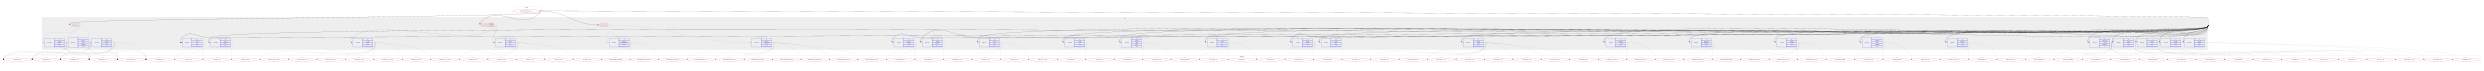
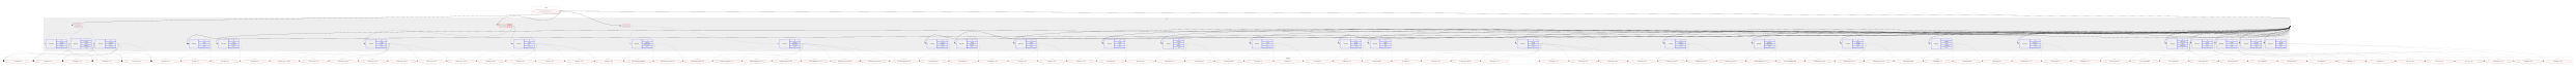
  digraph {
    compound=true
    concentrate=true
    fontname="Liberation Sans"
    fontsize=10
    newrank=true
    rankdir=TB
    ranksep=1.5
    node [color=red fontname="Liberation Sans" fontsize=10]
    edge [arrowhead=vee fontname="Liberation Sans" headport=w style=dotted tailport=e weight=100]
    n1 [label="media-video/dcpomatic-2.11.7" width=4]
    n2 [color=blue label=<<TABLE BORDER="0" CELLBORDER="1" CELLSPACING="0" CELLPADDING="4" WIDTH="220"><TR><TD ROWSPAN="6" CELLPADDING="30">pack_dep</TD></TR><TR><TD WIDTH="110">no</TD></TR><TR><TD>dev-lang</TD></TR><TR><TD>python</TD></TR><TR><TD>none</TD></TR><TR><TD></TD></TR></TABLE>> shape=none]
    n3 [color=blue label=<<TABLE BORDER="0" CELLBORDER="1" CELLSPACING="0" CELLPADDING="4" WIDTH="220"><TR><TD ROWSPAN="6" CELLPADDING="30">pack_dep</TD></TR><TR><TD WIDTH="110">no</TD></TR><TR><TD>dev-lang</TD></TR><TR><TD>python</TD></TR><TR><TD>none</TD></TR><TR><TD></TD></TR></TABLE>> shape=none]
    n4 [color=blue label=<<TABLE BORDER="0" CELLBORDER="1" CELLSPACING="0" CELLPADDING="4" WIDTH="220"><TR><TD ROWSPAN="6" CELLPADDING="30">pack_dep</TD></TR><TR><TD WIDTH="110">no</TD></TR><TR><TD>dev-lang</TD></TR><TR><TD>python</TD></TR><TR><TD>greaterequal</TD></TR><TR><TD>2.7.5-r2</TD></TR></TABLE>> shape=none]
    n5 [label=<<TABLE BORDER="0" CELLBORDER="1" CELLSPACING="0" CELLPADDING="4"><TR><TD CELLPADDING="10">any_of_group</TD></TR></TABLE>> shape=none]
    n6 [color=blue label=<<TABLE BORDER="0" CELLBORDER="1" CELLSPACING="0" CELLPADDING="4" WIDTH="220"><TR><TD ROWSPAN="6" CELLPADDING="30">pack_dep</TD></TR><TR><TD WIDTH="110">no</TD></TR><TR><TD>dev-util</TD></TR><TR><TD>waf</TD></TR><TR><TD>none</TD></TR><TR><TD></TD></TR></TABLE>> shape=none]
    n7 [color=blue label=<<TABLE BORDER="0" CELLBORDER="1" CELLSPACING="0" CELLPADDING="4" WIDTH="220"><TR><TD ROWSPAN="6" CELLPADDING="30">pack_dep</TD></TR><TR><TD WIDTH="110">no</TD></TR><TR><TD>virtual</TD></TR><TR><TD>pkgconfig</TD></TR><TR><TD>none</TD></TR><TR><TD></TD></TR></TABLE>> shape=none]
    n8 [color=blue label=<<TABLE BORDER="0" CELLBORDER="1" CELLSPACING="0" CELLPADDING="4" WIDTH="220"><TR><TD ROWSPAN="6" CELLPADDING="30">pack_dep</TD></TR><TR><TD WIDTH="110">no</TD></TR><TR><TD>media-gfx</TD></TR><TR><TD>graphicsmagick</TD></TR><TR><TD>none</TD></TR><TR><TD></TD></TR></TABLE>> shape=none]
    n9 [color=blue label=<<TABLE BORDER="0" CELLBORDER="1" CELLSPACING="0" CELLPADDING="4" WIDTH="220"><TR><TD ROWSPAN="6" CELLPADDING="30">pack_dep</TD></TR><TR><TD WIDTH="110">no</TD></TR><TR><TD>media-gfx</TD></TR><TR><TD>imagemagick</TD></TR><TR><TD>none</TD></TR><TR><TD></TD></TR></TABLE>> shape=none]
    n10 [label=<<TABLE BORDER="0" CELLBORDER="1" CELLSPACING="0" CELLPADDING="4"><TR><TD CELLPADDING="10">any_of_group</TD></TR></TABLE>> shape=none]
    n11 [color=blue label=<<TABLE BORDER="0" CELLBORDER="1" CELLSPACING="0" CELLPADDING="4" WIDTH="220"><TR><TD ROWSPAN="6" CELLPADDING="30">pack_dep</TD></TR><TR><TD WIDTH="110">no</TD></TR><TR><TD>x11-libs</TD></TR><TR><TD>wxGTK</TD></TR><TR><TD>none</TD></TR><TR><TD></TD></TR></TABLE>> shape=none]
    n12 [color=blue label=<<TABLE BORDER="0" CELLBORDER="1" CELLSPACING="0" CELLPADDING="4" WIDTH="220"><TR><TD ROWSPAN="6" CELLPADDING="30">pack_dep</TD></TR><TR><TD WIDTH="110">no</TD></TR><TR><TD>x11-libs</TD></TR><TR><TD>gtk+</TD></TR><TR><TD>none</TD></TR><TR><TD></TD></TR></TABLE>> shape=none]
    n13 [label=<<TABLE BORDER="0" CELLBORDER="1" CELLSPACING="0" CELLPADDING="4"><TR><TD ROWSPAN="3" CELLPADDING="10">use_conditional</TD></TR><TR><TD>libxmlpp</TD></TR><TR><TD>gtk</TD></TR></TABLE>> shape=none]
    n14 [color=blue label=<<TABLE BORDER="0" CELLBORDER="1" CELLSPACING="0" CELLPADDING="4" WIDTH="220"><TR><TD ROWSPAN="6" CELLPADDING="30">pack_dep</TD></TR><TR><TD WIDTH="110">no</TD></TR><TR><TD>dev-cpp</TD></TR><TR><TD>cairomm</TD></TR><TR><TD>none</TD></TR><TR><TD></TD></TR></TABLE>> shape=none]
    n15 [color=blue label=<<TABLE BORDER="0" CELLBORDER="1" CELLSPACING="0" CELLPADDING="4" WIDTH="220"><TR><TD ROWSPAN="6" CELLPADDING="30">pack_dep</TD></TR><TR><TD WIDTH="110">no</TD></TR><TR><TD>dev-cpp</TD></TR><TR><TD>glibmm</TD></TR><TR><TD>none</TD></TR><TR><TD></TD></TR></TABLE>> shape=none]
    n16 [color=blue label=<<TABLE BORDER="0" CELLBORDER="1" CELLSPACING="0" CELLPADDING="4" WIDTH="220"><TR><TD ROWSPAN="6" CELLPADDING="30">pack_dep</TD></TR><TR><TD WIDTH="110">no</TD></TR><TR><TD>dev-cpp</TD></TR><TR><TD>libxmlpp</TD></TR><TR><TD>none</TD></TR><TR><TD></TD></TR></TABLE>> shape=none]
    n17 [color=blue label=<<TABLE BORDER="0" CELLBORDER="1" CELLSPACING="0" CELLPADDING="4" WIDTH="220"><TR><TD ROWSPAN="6" CELLPADDING="30">pack_dep</TD></TR><TR><TD WIDTH="110">no</TD></TR><TR><TD>dev-cpp</TD></TR><TR><TD>pangomm</TD></TR><TR><TD>none</TD></TR><TR><TD></TD></TR></TABLE>> shape=none]
    n18 [color=blue label=<<TABLE BORDER="0" CELLBORDER="1" CELLSPACING="0" CELLPADDING="4" WIDTH="220"><TR><TD ROWSPAN="6" CELLPADDING="30">pack_dep</TD></TR><TR><TD WIDTH="110">no</TD></TR><TR><TD>dev-libs</TD></TR><TR><TD>boost</TD></TR><TR><TD>none</TD></TR><TR><TD></TD></TR></TABLE>> shape=none]
    n19 [color=blue label=<<TABLE BORDER="0" CELLBORDER="1" CELLSPACING="0" CELLPADDING="4" WIDTH="220"><TR><TD ROWSPAN="6" CELLPADDING="30">pack_dep</TD></TR><TR><TD WIDTH="110">no</TD></TR><TR><TD>dev-libs</TD></TR><TR><TD>glib</TD></TR><TR><TD>none</TD></TR><TR><TD></TD></TR></TABLE>> shape=none]
    n20 [color=blue label=<<TABLE BORDER="0" CELLBORDER="1" CELLSPACING="0" CELLPADDING="4" WIDTH="220"><TR><TD ROWSPAN="6" CELLPADDING="30">pack_dep</TD></TR><TR><TD WIDTH="110">no</TD></TR><TR><TD>media-libs</TD></TR><TR><TD>libdcp</TD></TR><TR><TD>greater</TD></TR><TR><TD>1.4.4</TD></TR></TABLE>> shape=none]
    n21 [color=blue label=<<TABLE BORDER="0" CELLBORDER="1" CELLSPACING="0" CELLPADDING="4" WIDTH="220"><TR><TD ROWSPAN="6" CELLPADDING="30">pack_dep</TD></TR><TR><TD WIDTH="110">no</TD></TR><TR><TD>dev-libs</TD></TR><TR><TD>icu</TD></TR><TR><TD>none</TD></TR><TR><TD></TD></TR></TABLE>> shape=none]
    n22 [color=blue label=<<TABLE BORDER="0" CELLBORDER="1" CELLSPACING="0" CELLPADDING="4" WIDTH="220"><TR><TD ROWSPAN="6" CELLPADDING="30">pack_dep</TD></TR><TR><TD WIDTH="110">no</TD></TR><TR><TD>dev-libs</TD></TR><TR><TD>libcxml</TD></TR><TR><TD>none</TD></TR><TR><TD></TD></TR></TABLE>> shape=none]
    n23 [color=blue label=<<TABLE BORDER="0" CELLBORDER="1" CELLSPACING="0" CELLPADDING="4" WIDTH="220"><TR><TD ROWSPAN="6" CELLPADDING="30">pack_dep</TD></TR><TR><TD WIDTH="110">no</TD></TR><TR><TD>dev-libs</TD></TR><TR><TD>libzip</TD></TR><TR><TD>none</TD></TR><TR><TD></TD></TR></TABLE>> shape=none]
    n24 [color=blue label=<<TABLE BORDER="0" CELLBORDER="1" CELLSPACING="0" CELLPADDING="4" WIDTH="220"><TR><TD ROWSPAN="6" CELLPADDING="30">pack_dep</TD></TR><TR><TD WIDTH="110">no</TD></TR><TR><TD>dev-libs</TD></TR><TR><TD>openssl</TD></TR><TR><TD>none</TD></TR><TR><TD></TD></TR></TABLE>> shape=none]
    n25 [color=blue label=<<TABLE BORDER="0" CELLBORDER="1" CELLSPACING="0" CELLPADDING="4" WIDTH="220"><TR><TD ROWSPAN="6" CELLPADDING="30">pack_dep</TD></TR><TR><TD WIDTH="110">no</TD></TR><TR><TD>media-libs</TD></TR><TR><TD>fontconfig</TD></TR><TR><TD>none</TD></TR><TR><TD></TD></TR></TABLE>> shape=none]
    n26 [color=blue label=<<TABLE BORDER="0" CELLBORDER="1" CELLSPACING="0" CELLPADDING="4" WIDTH="220"><TR><TD ROWSPAN="6" CELLPADDING="30">pack_dep</TD></TR><TR><TD WIDTH="110">no</TD></TR><TR><TD>media-libs</TD></TR><TR><TD>libsamplerate</TD></TR><TR><TD>none</TD></TR><TR><TD></TD></TR></TABLE>> shape=none]
    n27 [color=blue label=<<TABLE BORDER="0" CELLBORDER="1" CELLSPACING="0" CELLPADDING="4" WIDTH="220"><TR><TD ROWSPAN="6" CELLPADDING="30">pack_dep</TD></TR><TR><TD WIDTH="110">no</TD></TR><TR><TD>media-libs</TD></TR><TR><TD>libsndfile</TD></TR><TR><TD>none</TD></TR><TR><TD></TD></TR></TABLE>> shape=none]
    n28 [color=blue label=<<TABLE BORDER="0" CELLBORDER="1" CELLSPACING="0" CELLPADDING="4" WIDTH="220"><TR><TD ROWSPAN="6" CELLPADDING="30">pack_dep</TD></TR><TR><TD WIDTH="110">no</TD></TR><TR><TD>media-libs</TD></TR><TR><TD>libsub</TD></TR><TR><TD>greaterequal</TD></TR><TR><TD>1.2.1</TD></TR></TABLE>> shape=none]
    n29 [color=blue label=<<TABLE BORDER="0" CELLBORDER="1" CELLSPACING="0" CELLPADDING="4" WIDTH="220"><TR><TD ROWSPAN="6" CELLPADDING="30">pack_dep</TD></TR><TR><TD WIDTH="110">no</TD></TR><TR><TD>media-libs</TD></TR><TR><TD>rtaudio</TD></TR><TR><TD>none</TD></TR><TR><TD></TD></TR></TABLE>> shape=none]
    n30 [color=blue label=<<TABLE BORDER="0" CELLBORDER="1" CELLSPACING="0" CELLPADDING="4" WIDTH="220"><TR><TD ROWSPAN="6" CELLPADDING="30">pack_dep</TD></TR><TR><TD WIDTH="110">no</TD></TR><TR><TD>media-video</TD></TR><TR><TD>ffmpeg</TD></TR><TR><TD>greaterequal</TD></TR><TR><TD>3</TD></TR></TABLE>> shape=none]
    n31 [color=blue label=<<TABLE BORDER="0" CELLBORDER="1" CELLSPACING="0" CELLPADDING="4" WIDTH="220"><TR><TD ROWSPAN="6" CELLPADDING="30">pack_dep</TD></TR><TR><TD WIDTH="110">no</TD></TR><TR><TD>net-libs</TD></TR><TR><TD>libssh</TD></TR><TR><TD>none</TD></TR><TR><TD></TD></TR></TABLE>> shape=none]
    n32 [color=blue label=<<TABLE BORDER="0" CELLBORDER="1" CELLSPACING="0" CELLPADDING="4" WIDTH="220"><TR><TD ROWSPAN="6" CELLPADDING="30">pack_dep</TD></TR><TR><TD WIDTH="110">no</TD></TR><TR><TD>net-misc</TD></TR><TR><TD>curl</TD></TR><TR><TD>none</TD></TR><TR><TD></TD></TR></TABLE>> shape=none]
    n33 [label="dev-lang/python-2.7.12" width=4]
    n34 [label="dev-lang/python-2.7.14" width=4]
    n35 [label="dev-lang/python-3.4.5" width=4]
    n36 [label="dev-lang/libdcp-3.4.6" width=4]
    n37 [label="dev-lang/python-3.5.4" width=4]
    n38 [label="dev-lang/python-3.6.3" width=4]
    n39 [label="dev-util/waf-1.9.14" width=4]
    n40 [label="dev-util/waf-1.9.8" width=4]
    n41 [label="virtual/pkgconfig-0-r1" width=4]
    n42 [label="media-gfx/graphicsmagick-1.3.25" width=4]
    n43 [label="media-gfx/graphicsmagick-1.3.26" width=4]
    n44 [label="media-gfx/graphicsmagick-9999" width=4]
    n45 [label="media-gfx/imagemagick-6.9.9.0" width=4]
    n46 [label="media-gfx/imagemagick-6.9.9.18" width=4]
    n47 [label="media-gfx/imagemagick-6.9.9.20" width=4]
    n48 [label="media-gfx/imagemagick-6.9.9.9" width=4]
    n49 [label="media-gfx/imagemagick-7.0.6.9" width=4]
    n50 [label="media-gfx/imagemagick-7.0.7.6" width=4]
    n51 [label="media-gfx/imagemagick-7.0.7.8" width=4]
    n52 [label="x11-libs/gtk+-2.24.31-r1" width=4]
    n53 [label="x11-libs/gtk+-3.22.15" width=4]
    n54 [label="x11-libs/gtk+-3.22.16" width=4]
    n55 [label="x11-libs/gtk+-3.22.17" width=4]
    n56 [label="x11-libs/gtk+-3.22.19" width=4]
    n57 [label="x11-libs/wxGTK-2.8.12.1-r1" width=4]
    n58 [label="x11-libs/wxGTK-2.8.12.1-r2" width=4]
    n59 [label="x11-libs/wxGTK-3.0.2.0-r1" width=4]
    n60 [label="x11-libs/wxGTK-3.0.2.0-r2" width=4]
    n61 [label="x11-libs/wxGTK-3.0.2.0-r3" width=4]
    n62 [label="x11-libs/wxGTK-3.0.2.0-r300" width=4]
    n63 [label="x11-libs/wxGTK-3.0.2.0-r301" width=4]
    n64 [label="dev-cpp/cairomm-1.12.0-r1" width=4]
    n65 [label="dev-libs/libcxml-0.15.1" width=4]
    n66 [label="dev-libs/libcxml-9999" width=4]
    n67 [label="dev-cpp/glibmm-2.50.1" width=4]
    n68 [label="dev-cpp/glibmm-2.52.0" width=4]
    n69 [label="dev-cpp/libxmlpp-2.40.1" width=4]
    n70 [label="dev-cpp/libxmlpp-3.0.1" width=4]
    n71 [label="dev-cpp/pangomm-2.40.1" width=4]
    n72 [label="dev-libs/boost-1.62.0-r1" width=4]
    n73 [label="dev-libs/boost-1.63.0" width=4]
    n74 [label="dev-libs/boost-1.65.0" width=4]
    n75 [label="dev-libs/glib-2.50.3-r1" width=4]
    n76 [label="dev-libs/glib-2.52.3" width=4]
    n77 [label="dev-libs/icu-58.1-r1" width=4]
    n78 [label="dev-libs/icu-58.2-r1" width=4]
    n79 [label="dev-libs/icu-59.1" width=4]
    n80 [label="dev-libs/libzip-1.3.0" width=4]
    n81 [label="media-libs/libsamplerate-0.1.9" width=4]
    n82 [label="media-libs/libsamplerate-9999" width=4]
    n83 [label="dev-libs/openssl-0.9.8z_p8" width=4]
    n84 [label="dev-libs/openssl-1.0.2k" width=4]
    n85 [label="dev-libs/openssl-1.0.2l" width=4]
    n86 [label="dev-libs/openssl-1.0.2l-r1" width=4]
    n87 [label="dev-libs/openssl-1.0.2m" width=4]
    n88 [label="dev-libs/openssl-1.1.0f" width=4]
-   n89 [label="dev-libs/openssl-1.1.0f-r1" width=4]
    n90 [label="dev-libs/openssl-1.1.0g" width=4]
    n91 [label="media-libs/fontconfig-2.11.1-r2" width=4]
    n92 [label="media-libs/fontconfig-2.12.4" width=4]
    n93 [label="media-libs/fontconfig-2.12.6" width=4]
    n94 [label="media-libs/libdcp-1.3.4" width=4]
    n95 [label="media-libs/libdcp-1.4.4" width=4]
    n96 [label="media-libs/libdcp-9999" width=4]
    n97 [label="media-libs/libsndfile-1.0.26" width=4]
    n98 [label="media-libs/libsndfile-1.0.27-r1" width=4]
    n99 [label="media-libs/libsndfile-1.0.28-r1" width=4]
    n100 [label="media-libs/libsndfile-9999" width=4]
    n101 [label="media-libs/libsub-1.1.13" width=4]
    n102 [label="media-libs/libsub-1.2.4" width=4]
    n103 [label="media-libs/libsub-9999" width=4]
    n104 [label="media-libs/rtaudio-4.0.12-r1" width=4]
    n105 [label="media-libs/rtaudio-4.1.2" width=4]
    n106 [label="media-libs/rtaudio-5.0.0" width=4]
    n107 [label="media-video/ffmpeg-3.2.6" width=4]
    n108 [label="media-video/ffmpeg-3.2.7" width=4]
    n109 [label="gtk-video/ffmpeg-3.3.3" width=4]
    n110 [label="media-video/ffmpeg-3.3.4" width=4]
    n111 [label="media-video/ffmpeg-3.3.5" width=4]
    n112 [label="media-video/ffmpeg-3.4" width=4]
    n113 [label="media-video/ffmpeg-9999" width=4]
    n114 [label="net-libs/libssh-0.7.4" width=4]
    n115 [label="net-libs/libssh-0.7.5-r1" width=4]
    n116 [label="net-libs/libssh-9999" width=4]
    n117 [label="net-misc/curl-7.55.1" width=4]
    n118 [label="net-misc/curl-7.56.0" width=4]
    n119 [label="net-misc/curl-7.56.1" width=4]
    subgraph cluster_1 {
      color=gray
      label=<<i>ebuild</i>>
      rank=same
      n1
    }
    subgraph cluster_2 {
      color=gray
      label=<<i>dependencies</i>>
      subgraph cluster_3 {
        color=gray
        fillcolor="#eeeeee"
        label=<<i>compile</i>>
        style=filled
        subgraph sub_4 {
          color=gray
          fillcolor="#eeeeee"
          label=<<i>compile</i>>
          style=filled
          n5
          subgraph sub_5 {
            color=gray
            fillcolor="#eeeeee"
            label=<<i>compile</i>>
            style=filled
            n2
          }
          subgraph sub_6 {
            color=gray
            fillcolor="#eeeeee"
            label=<<i>compile</i>>
            style=filled
            n3
          }
          subgraph sub_7 {
            color=gray
            fillcolor="#eeeeee"
            label=<<i>compile</i>>
            style=filled
            n4
          }
        }
        subgraph sub_8 {
          color=gray
          fillcolor="#eeeeee"
          label=<<i>compile</i>>
          style=filled
          n6
        }
        subgraph sub_9 {
          color=gray
          fillcolor="#eeeeee"
          label=<<i>compile</i>>
          style=filled
          n7
        }
      }
      subgraph cluster_10 {
        color=gray
        fillcolor="#eeeeee"
        label=<<i>compile and run</i>>
        style=filled
        subgraph sub_11 {
          color=gray
          fillcolor="#eeeeee"
          label=<<i>compile and run</i>>
          style=filled
          n10
          subgraph sub_12 {
            color=gray
            fillcolor="#eeeeee"
            label=<<i>compile and run</i>>
            style=filled
            n8
          }
          subgraph sub_13 {
            color=gray
            fillcolor="#eeeeee"
            label=<<i>compile and run</i>>
            style=filled
            n9
          }
        }
        subgraph sub_14 {
          color=gray
          fillcolor="#eeeeee"
          label=<<i>compile and run</i>>
          style=filled
          n13
          subgraph sub_15 {
            color=gray
            fillcolor="#eeeeee"
            label=<<i>compile and run</i>>
            style=filled
            n11
          }
          subgraph sub_16 {
            color=gray
            fillcolor="#eeeeee"
            label=<<i>compile and run</i>>
            style=filled
            n12
          }
        }
        subgraph sub_17 {
          color=gray
          fillcolor="#eeeeee"
          label=<<i>compile and run</i>>
          style=filled
          n14
        }
        subgraph sub_18 {
          color=gray
          fillcolor="#eeeeee"
          label=<<i>compile and run</i>>
          style=filled
          n15
        }
        subgraph sub_19 {
          color=gray
          fillcolor="#eeeeee"
          label=<<i>compile and run</i>>
          style=filled
          n16
        }
        subgraph sub_20 {
          color=gray
          fillcolor="#eeeeee"
          label=<<i>compile and run</i>>
          style=filled
          n17
        }
        subgraph sub_21 {
          color=gray
          fillcolor="#eeeeee"
          label=<<i>compile and run</i>>
          style=filled
          n18
        }
        subgraph sub_22 {
          color=gray
          fillcolor="#eeeeee"
          label=<<i>compile and run</i>>
          style=filled
          n19
        }
        subgraph sub_23 {
          color=gray
          fillcolor="#eeeeee"
          label=<<i>compile and run</i>>
          style=filled
          n20
        }
        subgraph sub_24 {
          color=gray
          fillcolor="#eeeeee"
          label=<<i>compile and run</i>>
          style=filled
          n21
        }
        subgraph sub_25 {
          color=gray
          fillcolor="#eeeeee"
          label=<<i>compile and run</i>>
          style=filled
          n22
        }
        subgraph sub_26 {
          color=gray
          fillcolor="#eeeeee"
          label=<<i>compile and run</i>>
          style=filled
          n23
        }
        subgraph sub_27 {
          color=gray
          fillcolor="#eeeeee"
          label=<<i>compile and run</i>>
          style=filled
          n24
        }
        subgraph sub_28 {
          color=gray
          fillcolor="#eeeeee"
          label=<<i>compile and run</i>>
          style=filled
          n25
        }
        subgraph sub_29 {
          color=gray
          fillcolor="#eeeeee"
          label=<<i>compile and run</i>>
          style=filled
          n26
        }
        subgraph sub_30 {
          color=gray
          fillcolor="#eeeeee"
          label=<<i>compile and run</i>>
          style=filled
          n27
        }
        subgraph sub_31 {
          color=gray
          fillcolor="#eeeeee"
          label=<<i>compile and run</i>>
          style=filled
          n28
        }
        subgraph sub_32 {
          color=gray
          fillcolor="#eeeeee"
          label=<<i>compile and run</i>>
          style=filled
          n29
        }
        subgraph sub_33 {
          color=gray
          fillcolor="#eeeeee"
          label=<<i>compile and run</i>>
          style=filled
          n30
        }
        subgraph sub_34 {
          color=gray
          fillcolor="#eeeeee"
          label=<<i>compile and run</i>>
          style=filled
          n31
        }
        subgraph sub_35 {
          color=gray
          fillcolor="#eeeeee"
          label=<<i>compile and run</i>>
          style=filled
          n32
        }
      }
      subgraph cluster_36 {
        color=gray
        fillcolor="#eeeeee"
        label=<<i>run</i>>
        style=filled
      }
    }
    subgraph cluster_37 {
      color=gray
      label=<<i>candidates</i>>
      rank=same
      subgraph sub_38 {
        color=black
        label=<<i>candidates</i>>
        nodesep=1
        rank=same
        n33
        n34
        n35
        n36
        n37
        n38
      }
      subgraph sub_39 {
        color=black
        label=<<i>candidates</i>>
        nodesep=1
        rank=same
        n33
        n34
        n35
        n36
        n37
        n38
      }
      subgraph sub_40 {
        color=black
        label=<<i>candidates</i>>
        nodesep=1
        rank=same
        n33
        n34
        n35
        n36
        n37
        n38
      }
      subgraph sub_41 {
        color=black
        label=<<i>candidates</i>>
        nodesep=1
        rank=same
        n39
        n40
      }
      subgraph sub_42 {
        color=black
        label=<<i>candidates</i>>
        nodesep=1
        rank=same
        n41
      }
      subgraph sub_43 {
        color=black
        label=<<i>candidates</i>>
        nodesep=1
        rank=same
        n42
        n43
        n44
      }
      subgraph sub_44 {
        color=black
        label=<<i>candidates</i>>
        nodesep=1
        rank=same
        n45
        n46
        n47
        n48
        n49
        n50
        n51
      }
      subgraph sub_45 {
        color=black
        label=<<i>candidates</i>>
        nodesep=1
        rank=same
        n52
        n53
        n54
        n55
        n56
      }
      subgraph sub_46 {
        color=black
        label=<<i>candidates</i>>
        nodesep=1
        rank=same
        n57
        n58
        n59
        n60
        n61
        n62
        n63
      }
      subgraph sub_47 {
        color=black
        label=<<i>candidates</i>>
        nodesep=1
        rank=same
        n64
      }
      subgraph sub_48 {
        color=black
        label=<<i>candidates</i>>
        nodesep=1
        rank=same
        n65
        n66
      }
      subgraph sub_49 {
        color=black
        label=<<i>candidates</i>>
        nodesep=1
        rank=same
        n67
        n68
      }
      subgraph sub_50 {
        color=black
        label=<<i>candidates</i>>
        nodesep=1
        rank=same
        n69
        n70
      }
      subgraph sub_51 {
        color=black
        label=<<i>candidates</i>>
        nodesep=1
        rank=same
        n71
      }
      subgraph sub_52 {
        color=black
        label=<<i>candidates</i>>
        nodesep=1
        rank=same
        n72
        n73
        n74
      }
      subgraph sub_53 {
        color=black
        label=<<i>candidates</i>>
        nodesep=1
        rank=same
        n75
        n76
      }
      subgraph sub_54 {
        color=black
        label=<<i>candidates</i>>
        nodesep=1
        rank=same
        n77
        n78
        n79
      }
      subgraph sub_55 {
        color=black
        label=<<i>candidates</i>>
        nodesep=1
        rank=same
        n80
      }
      subgraph sub_56 {
        color=black
        label=<<i>candidates</i>>
        nodesep=1
        rank=same
        n81
        n82
      }
      subgraph sub_57 {
        color=black
        label=<<i>candidates</i>>
        nodesep=1
        rank=same
        n83
        n84
        n85
        n86
        n87
        n88
-       n89
        n90
      }
      subgraph sub_58 {
        color=black
        label=<<i>candidates</i>>
        nodesep=1
        rank=same
        n91
        n92
        n93
      }
      subgraph sub_59 {
        color=black
        label=<<i>candidates</i>>
        nodesep=1
        rank=same
        n94
        n95
        n96
      }
      subgraph sub_60 {
        color=black
        label=<<i>candidates</i>>
        nodesep=1
        rank=same
        n97
        n98
        n99
        n100
      }
      subgraph sub_61 {
        color=black
        label=<<i>candidates</i>>
        nodesep=1
        rank=same
        n101
        n102
        n103
      }
      subgraph sub_62 {
        color=black
        label=<<i>candidates</i>>
        nodesep=1
        rank=same
        n104
        n105
        n106
      }
      subgraph sub_63 {
        color=black
        label=<<i>candidates</i>>
        nodesep=1
        rank=same
        n107
        n108
        n109
        n110
        n111
        n112
        n113
      }
      subgraph sub_64 {
        color=black
        label=<<i>candidates</i>>
        nodesep=1
        rank=same
        n114
        n115
        n116
      }
      subgraph sub_65 {
        color=black
        label=<<i>candidates</i>>
        nodesep=1
        rank=same
        n117
        n118
        n119
      }
    }
    n1 -> n5 [style=solid weight=20]
    n1 -> n6 [style=solid weight=20]
    n1 -> n7 [style=solid weight=20]
    n1 -> n10 [arrowhead=odotvee style=solid weight=20]
    n1 -> n13 [arrowhead=odotvee style=solid weight=20]
    n1 -> n14 [arrowhead=odotvee style=solid weight=20]
    n1 -> n15 [arrowhead=odotvee style=solid weight=20]
    n1 -> n16 [arrowhead=odotvee style=solid weight=20]
    n1 -> n17 [arrowhead=odotvee style=solid weight=20]
    n1 -> n18 [arrowhead=odotvee style=solid weight=20]
    n1 -> n19 [arrowhead=odotvee style=solid weight=20]
    n1 -> n20 [arrowhead=odotvee style=solid weight=20]
    n1 -> n21 [arrowhead=odotvee style=solid weight=20]
    n1 -> n22 [arrowhead=odotvee style=solid weight=20]
    n1 -> n23 [arrowhead=odotvee style=solid weight=20]
    n1 -> n24 [arrowhead=odotvee style=solid weight=20]
    n1 -> n25 [arrowhead=odotvee style=solid weight=20]
    n1 -> n26 [arrowhead=odotvee style=solid weight=20]
    n1 -> n27 [arrowhead=odotvee style=solid weight=20]
    n1 -> n28 [arrowhead=odotvee style=solid weight=20]
    n1 -> n29 [arrowhead=odotvee style=solid weight=20]
    n1 -> n30 [arrowhead=odotvee style=solid weight=20]
    n1 -> n31 [arrowhead=odotvee style=solid weight=20]
    n1 -> n32 [arrowhead=odotvee style=solid weight=20]
    n2 -> n33
    n2 -> n34
    n2 -> n35
    n2 -> n36
    n2 -> n37
    n2 -> n38
    n3 -> n33
    n3 -> n34
    n3 -> n35
    n3 -> n36
    n3 -> n37
    n3 -> n38
    n4 -> n33
    n4 -> n34
    n4 -> n35
    n4 -> n36
    n4 -> n37
    n4 -> n38
    n5 -> n2 [arrowhead=oinv weight=20]
    n5 -> n3 [arrowhead=oinv weight=20]
    n5 -> n4 [arrowhead=oinv weight=20]
    n6 -> n39
    n6 -> n40
    n7 -> n41
    n8 -> n42
    n8 -> n43
    n8 -> n44
    n9 -> n45
    n9 -> n46
    n9 -> n47
    n9 -> n48
    n9 -> n49
    n9 -> n50
    n9 -> n51
    n10 -> n8 [arrowhead=oinv weight=20]
    n10 -> n9 [arrowhead=oinv weight=20]
    n11 -> n57
    n11 -> n58
    n11 -> n59
    n11 -> n60
    n11 -> n61
    n11 -> n62
    n11 -> n63
    n12 -> n52
    n12 -> n53
    n12 -> n54
    n12 -> n55
    n12 -> n56
    n13 -> n11 [style=dashed weight=20]
    n13 -> n12 [style=dashed weight=20]
    n14 -> n64
    n15 -> n67
    n15 -> n68
    n16 -> n69
    n16 -> n70
    n17 -> n71
    n18 -> n72
    n18 -> n73
    n18 -> n74
    n19 -> n75
    n19 -> n76
    n20 -> n94
    n20 -> n95
    n20 -> n96
    n21 -> n77
    n21 -> n78
    n21 -> n79
    n22 -> n65
    n22 -> n66
    n23 -> n80
    n24 -> n83
    n24 -> n84
    n24 -> n85
    n24 -> n86
    n24 -> n87
    n24 -> n88
-   n24 -> n89
    n24 -> n90
    n25 -> n91
    n25 -> n92
    n25 -> n93
    n26 -> n81
    n26 -> n82
    n27 -> n97
    n27 -> n98
    n27 -> n99
    n27 -> n100
    n28 -> n101
    n28 -> n102
    n28 -> n103
    n29 -> n104
    n29 -> n105
    n29 -> n106
    n30 -> n107
    n30 -> n108
    n30 -> n109
    n30 -> n110
    n30 -> n111
    n30 -> n112
    n30 -> n113
    n31 -> n114
    n31 -> n115
    n31 -> n116
    n32 -> n117
    n32 -> n118
    n32 -> n119
  }
